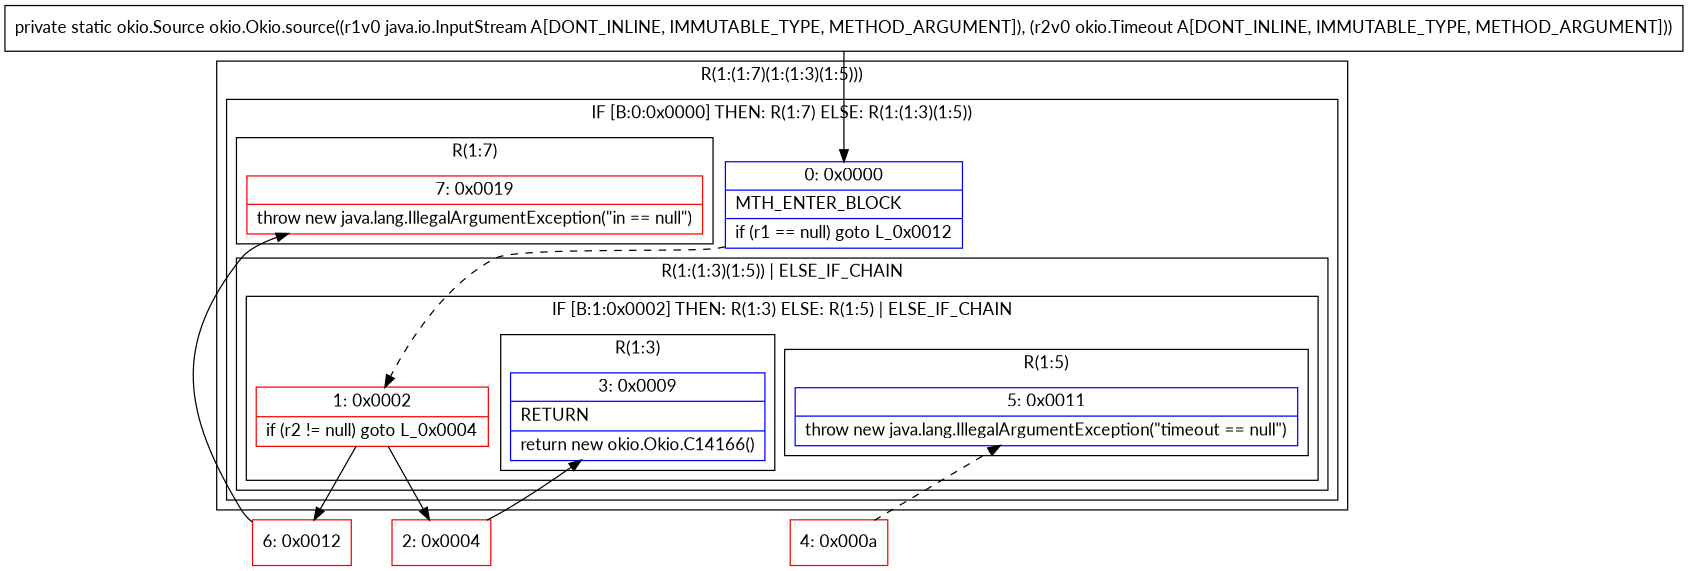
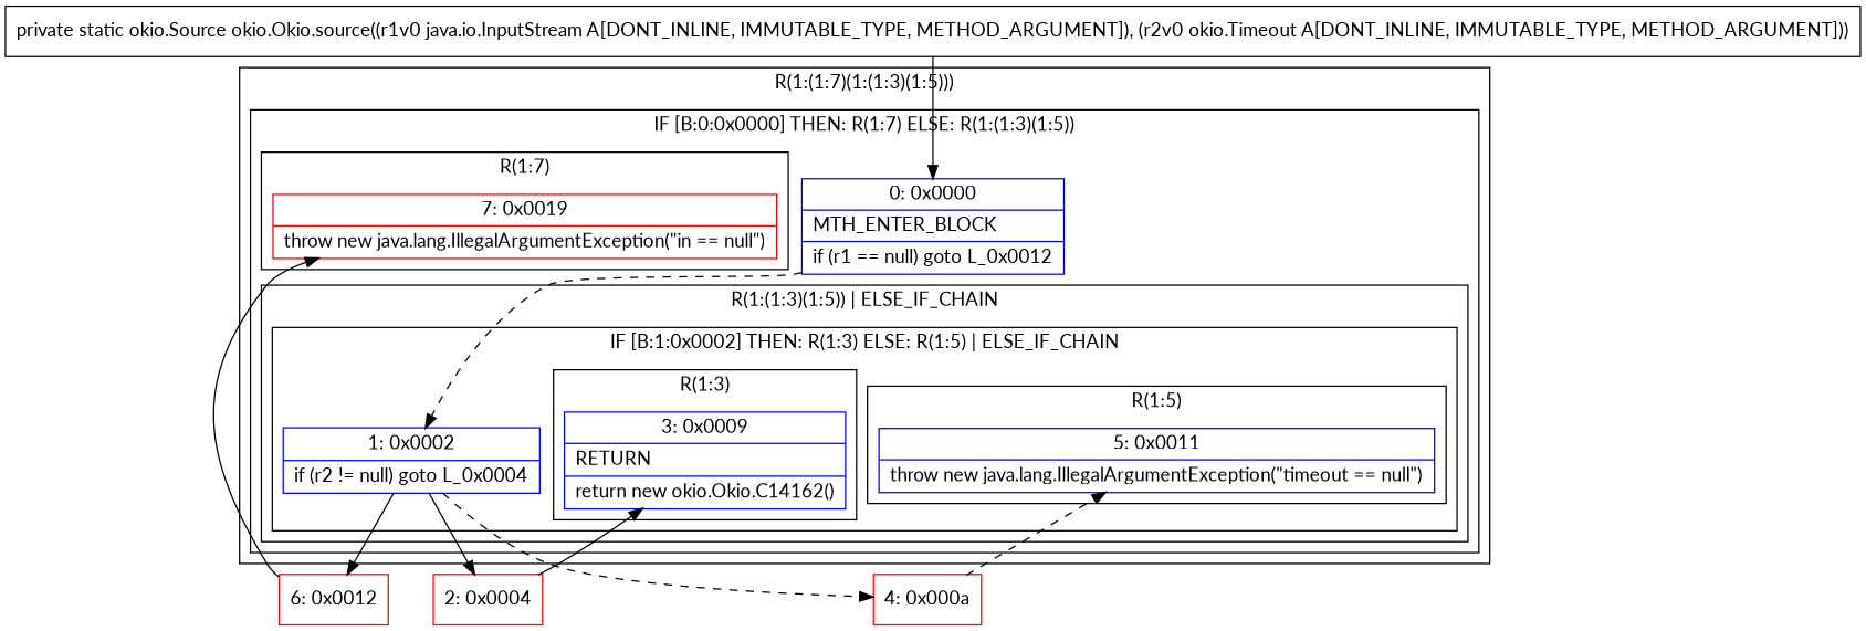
  digraph {
    fontname=Lato
    node [color=red fontname=Lato shape=record]
    edge [fontname=Lato]
    n1 [label="{7\:\ 0x0019|throw new java.lang.IllegalArgumentException(\"in == null\")\l}"]
-   n2 [color=blue label="{3\:\ 0x0009|RETURN\l|return new okio.Okio.C14166()\l}"]
+   n2 [color=blue label="{3\:\ 0x0009|RETURN\l|return new okio.Okio.C14162()\l}"]
    n3 [color=blue label="{5\:\ 0x0011|throw new java.lang.IllegalArgumentException(\"timeout == null\")\l}"]
-   n4 [label="{1\:\ 0x0002|if (r2 != null) goto L_0x0004\l}"]
+   n4 [color=blue label="{1\:\ 0x0002|if (r2 != null) goto L_0x0004\l}"]
    n5 [color=blue label="{0\:\ 0x0000|MTH_ENTER_BLOCK\l|if (r1 == null) goto L_0x0012\l}"]
    n6 [label="{6\:\ 0x0012}"]
    n7 [label="{2\:\ 0x0004}"]
    n8 [label="{4\:\ 0x000a}"]
    n9 [label="{private static okio.Source okio.Okio.source((r1v0 java.io.InputStream A[DONT_INLINE, IMMUTABLE_TYPE, METHOD_ARGUMENT]), (r2v0 okio.Timeout A[DONT_INLINE, IMMUTABLE_TYPE, METHOD_ARGUMENT])) }" color=""]
    subgraph cluster_1 {
      label="R(1:(1:7)(1:(1:3)(1:5)))"
      subgraph cluster_2 {
        label="IF [B:0:0x0000] THEN: R(1:7) ELSE: R(1:(1:3)(1:5))"
        n5
        subgraph cluster_3 {
          label="R(1:7)"
          n1
        }
        subgraph cluster_4 {
          label="R(1:(1:3)(1:5)) | ELSE_IF_CHAIN\l"
          subgraph cluster_5 {
            label="IF [B:1:0x0002] THEN: R(1:3) ELSE: R(1:5) | ELSE_IF_CHAIN\l"
            n4
            subgraph cluster_6 {
              label="R(1:3)"
              n2
            }
            subgraph cluster_7 {
              label="R(1:5)"
              n3
            }
          }
        }
      }
    }
    n4 -> n6
    n4 -> n7
+   n4 -> n8 [style=dashed]
    n5 -> n4 [style=dashed]
    n6 -> n1
    n7 -> n2
    n8 -> n3 [style=dashed]
    n9 -> n5
  }
